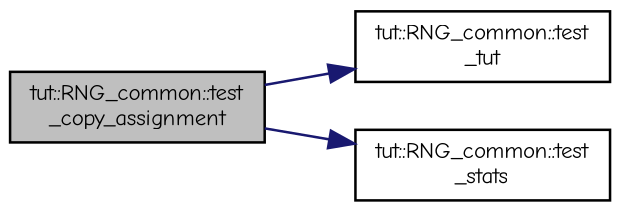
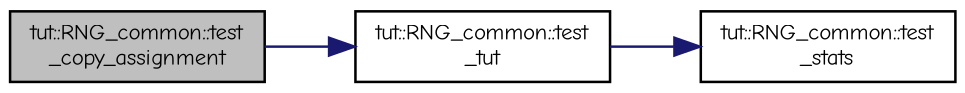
  digraph {
    fontname="Comic Neue"
    rankdir=LR
    node [color=black fontname="Comic Neue" fontsize=9 shape=record]
    edge [color=midnightblue fontname="Comic Neue" fontsize=9 labelfontname="sans-serif" labelfontsize=9 style=solid]
    n1 [fillcolor=grey75 fontcolor=black height=0.2 label="tut::RNG_common::test\l_copy_assignment" style=filled width=0.4]
    n2 [height=0.2 label="tut::RNG_common::test\l_tut" width=0.4]
    n3 [height=0.2 label="tut::RNG_common::test\l_stats" width=0.4]
    n1 -> n2
-   n1 -> n3
+   n2 -> n3
  }
